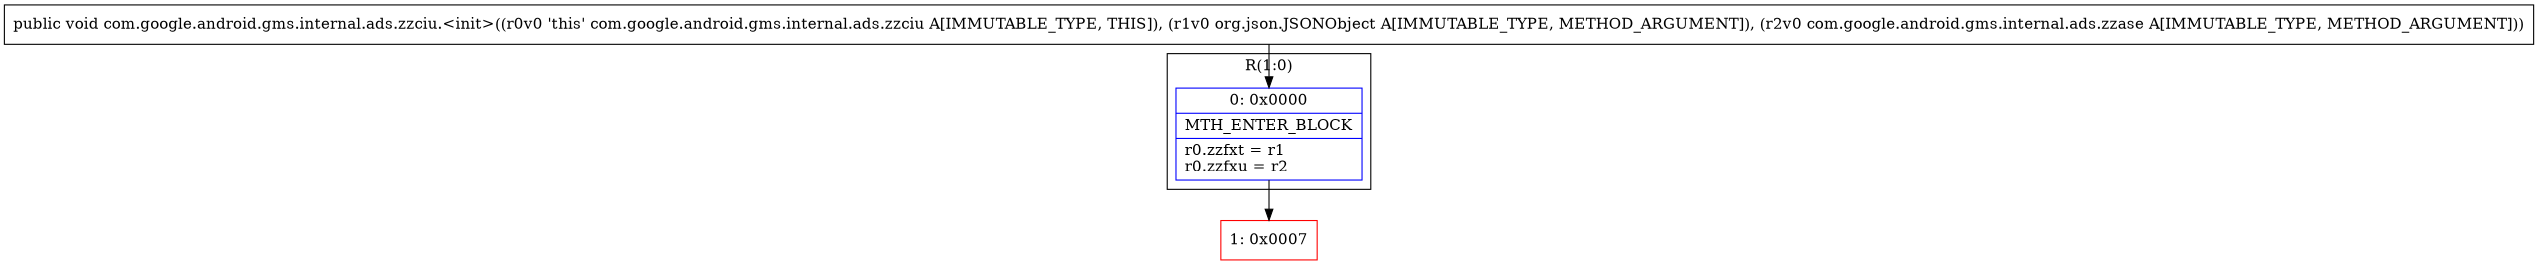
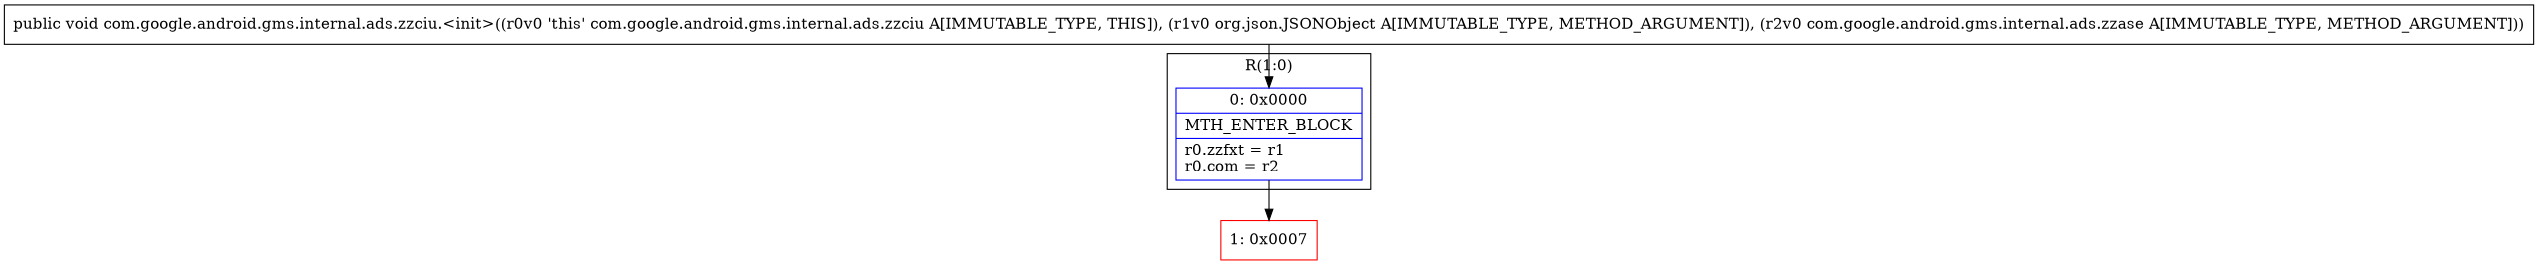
  digraph {
    node [shape=record]
-   n1 [color=blue label="{0\:\ 0x0000|MTH_ENTER_BLOCK\l|r0.zzfxt = r1\lr0.zzfxu = r2\l}"]
+   n1 [color=blue label="{0\:\ 0x0000|MTH_ENTER_BLOCK\l|r0.zzfxt = r1\lr0.com = r2\l}"]
    n2 [color=red label="{1\:\ 0x0007}"]
    n3 [label="{public void com.google.android.gms.internal.ads.zzciu.\<init\>((r0v0 'this' com.google.android.gms.internal.ads.zzciu A[IMMUTABLE_TYPE, THIS]), (r1v0 org.json.JSONObject A[IMMUTABLE_TYPE, METHOD_ARGUMENT]), (r2v0 com.google.android.gms.internal.ads.zzase A[IMMUTABLE_TYPE, METHOD_ARGUMENT])) }"]
    subgraph cluster_1 {
      label="R(1:0)"
      n1
    }
    n1 -> n2
    n3 -> n1
  }
